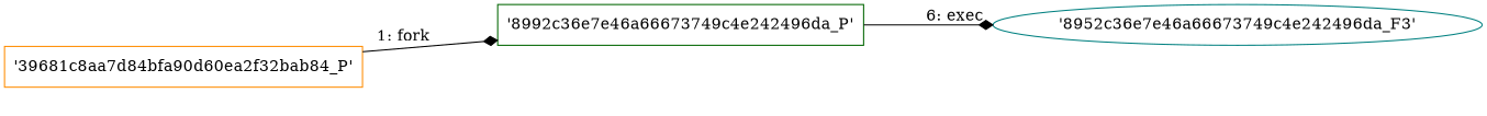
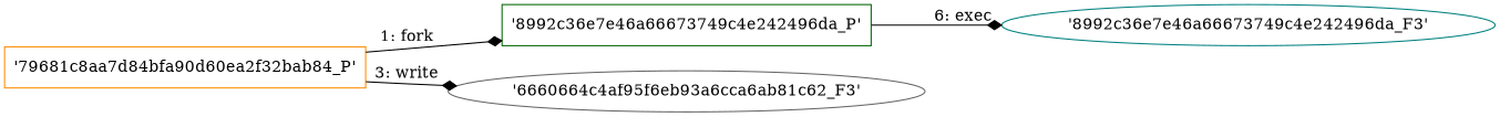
  digraph {
    engine=neato
    fixedsize=false
    fontsize=10
    nodesep=0.3
    rankdir=LR
    ranksep=0
    splines=true
    node [node_type=Process shape=box]
    edge [arrowhead=diamond]
-   "'39681c8aa7d84bfa90d60ea2f32bab84_P'" [color=darkorange]
+   "'39681c8aa7d84bfa90d60ea2f32bab84_P'" [color=darkorange label="'79681c8aa7d84bfa90d60ea2f32bab84_P'"]
    "'8992c36e7e46a66673749c4e242496da_P'" [color=darkgreen]
-   "'8992c36e7e46a66673749c4e242496da_F3'" [color=teal node_type=File shape=ellipse label="'8952c36e7e46a66673749c4e242496da_F3'"]
+   "'6660664c4af95f6eb93a6cca6ab81c62_F3'" [color=gray40 node_type=file shape=ellipse]
+   "'8992c36e7e46a66673749c4e242496da_F3'" [color=teal node_type=File shape=ellipse]
    "'39681c8aa7d84bfa90d60ea2f32bab84_P'" -> "'8992c36e7e46a66673749c4e242496da_P'" [label="1: fork"]
+   "'39681c8aa7d84bfa90d60ea2f32bab84_P'" -> "'6660664c4af95f6eb93a6cca6ab81c62_F3'" [label="3: write"]
    "'8992c36e7e46a66673749c4e242496da_P'" -> "'8992c36e7e46a66673749c4e242496da_F3'" [label="6: exec"]
  }
